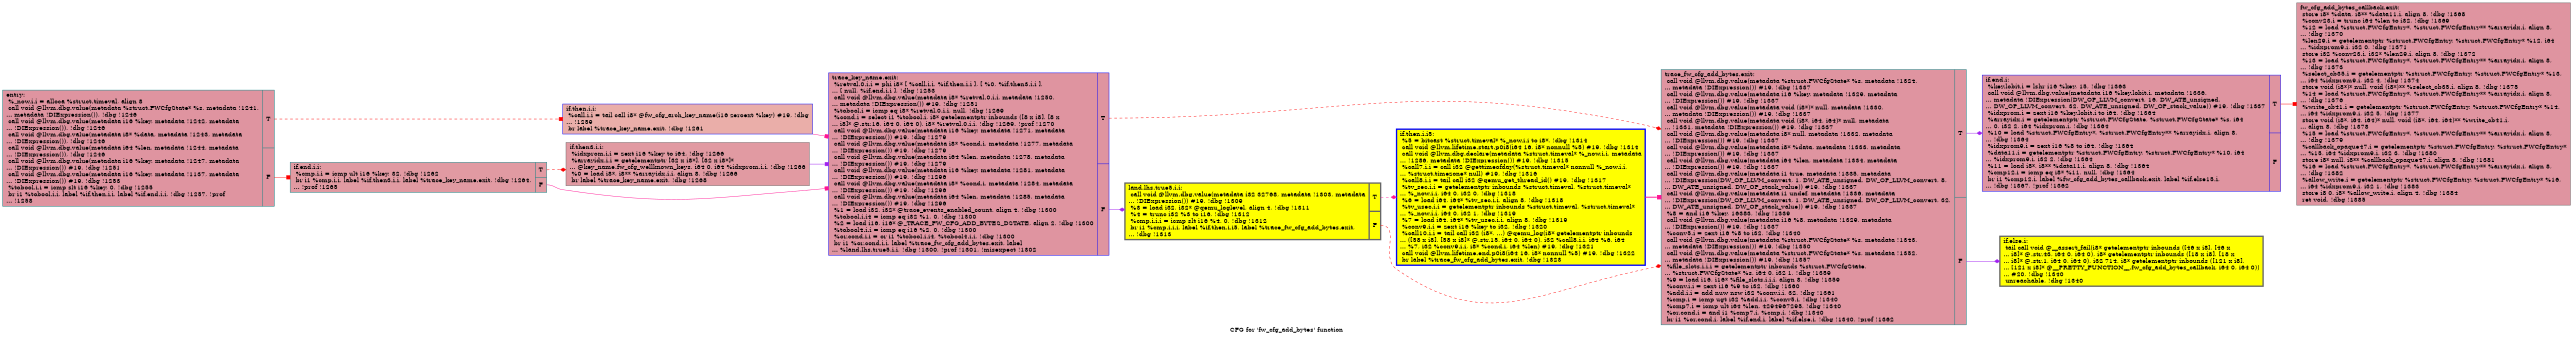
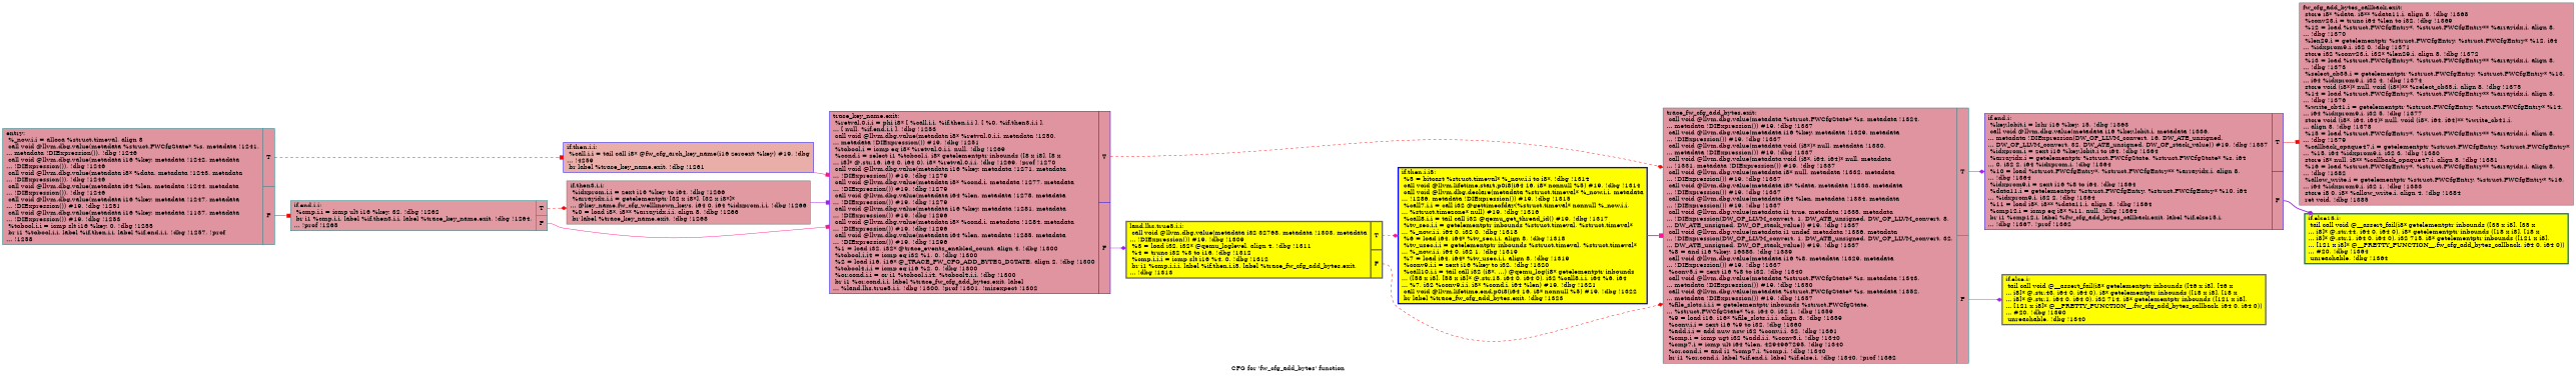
  digraph {
    label="CFG for 'fw_cfg_add_bytes' function"
    rankdir=LR
    node [color=teal fillcolor="#b70d2870" shape=record style=filled]
    edge [arrowhead=diamond color=red style=solid tailport=s0]
    n1 [label="{entry:\l  %_now.i.i = alloca %struct.timeval, align 8\l  call void @llvm.dbg.value(metadata %struct.FWCfgState* %s, metadata !1241,\l... metadata !DIExpression()), !dbg !1246\l  call void @llvm.dbg.value(metadata i16 %key, metadata !1242, metadata\l... !DIExpression()), !dbg !1246\l  call void @llvm.dbg.value(metadata i8* %data, metadata !1243, metadata\l... !DIExpression()), !dbg !1246\l  call void @llvm.dbg.value(metadata i64 %len, metadata !1244, metadata\l... !DIExpression()), !dbg !1246\l  call void @llvm.dbg.value(metadata i16 %key, metadata !1247, metadata\l... !DIExpression()) #19, !dbg !1251\l  call void @llvm.dbg.value(metadata i16 %key, metadata !1137, metadata\l... !DIExpression()) #19, !dbg !1253\l  %tobool.i.i = icmp slt i16 %key, 0, !dbg !1255\l  br i1 %tobool.i.i, label %if.then.i.i, label %if.end.i.i, !dbg !1257, !prof\l... !1258\l|{<s0>T|<s1>F}}"]
-   n2 [color=blue fillcolor="#d0473d70" label="{if.then.i.i:                                      \l  %call.i.i = tail call i8* @fw_cfg_arch_key_name(i16 zeroext %key) #19, !dbg\l... !1259\l  br label %trace_key_name.exit, !dbg !1261\l}"]
+   n2 [color=blue fillcolor="#d0473d70" label="{if.then.i.i:                                      \l  %call.i.i = tail call i8* @fw_cfg_arch_key_name(i16 zeroext %key) #19, !dbg\l... !4259\l  br label %trace_key_name.exit, !dbg !1261\l}"]
    n3 [fillcolor="#bb1b2c70" label="{if.end.i.i:                                       \l  %cmp.i.i = icmp ult i16 %key, 32, !dbg !1262\l  br i1 %cmp.i.i, label %if.then3.i.i, label %trace_key_name.exit, !dbg !1264,\l... !prof !1265\l|{<s0>T|<s1>F}}"]
    n4 [color=blue label="{trace_key_name.exit:                              \l  %retval.0.i.i = phi i8* [ %call.i.i, %if.then.i.i ], [ %0, %if.then3.i.i ],\l... [ null, %if.end.i.i ], !dbg !1253\l  call void @llvm.dbg.value(metadata i8* %retval.0.i.i, metadata !1250,\l... metadata !DIExpression()) #19, !dbg !1251\l  %tobool.i = icmp eq i8* %retval.0.i.i, null, !dbg !1269\l  %cond.i = select i1 %tobool.i, i8* getelementptr inbounds ([8 x i8], [8 x\l... i8]* @.str.16, i64 0, i64 0), i8* %retval.0.i.i, !dbg !1269, !prof !1270\l  call void @llvm.dbg.value(metadata i16 %key, metadata !1271, metadata\l... !DIExpression()) #19, !dbg !1279\l  call void @llvm.dbg.value(metadata i8* %cond.i, metadata !1277, metadata\l... !DIExpression()) #19, !dbg !1279\l  call void @llvm.dbg.value(metadata i64 %len, metadata !1278, metadata\l... !DIExpression()) #19, !dbg !1279\l  call void @llvm.dbg.value(metadata i16 %key, metadata !1281, metadata\l... !DIExpression()) #19, !dbg !1296\l  call void @llvm.dbg.value(metadata i8* %cond.i, metadata !1284, metadata\l... !DIExpression()) #19, !dbg !1296\l  call void @llvm.dbg.value(metadata i64 %len, metadata !1285, metadata\l... !DIExpression()) #19, !dbg !1296\l  %1 = load i32, i32* @trace_events_enabled_count, align 4, !dbg !1300\l  %tobool.i.i4 = icmp eq i32 %1, 0, !dbg !1300\l  %2 = load i16, i16* @_TRACE_FW_CFG_ADD_BYTES_DSTATE, align 2, !dbg !1300\l  %tobool4.i.i = icmp eq i16 %2, 0, !dbg !1300\l  %or.cond.i.i = or i1 %tobool.i.i4, %tobool4.i.i, !dbg !1300\l  br i1 %or.cond.i.i, label %trace_fw_cfg_add_bytes.exit, label\l... %land.lhs.true5.i.i, !dbg !1300, !prof !1301, !misexpect !1302\l|{<s0>T|<s1>F}}"]
    n5 [color=gray40 fillcolor="#bb1b2c70" label="{if.then3.i.i:                                     \l  %idxprom.i.i = zext i16 %key to i64, !dbg !1266\l  %arrayidx.i.i = getelementptr [32 x i8*], [32 x i8*]*\l... @key_name.fw_cfg_wellknown_keys, i64 0, i64 %idxprom.i.i, !dbg !1266\l  %0 = load i8*, i8** %arrayidx.i.i, align 8, !dbg !1266\l  br label %trace_key_name.exit, !dbg !1268\l}"]
    n6 [label="{trace_fw_cfg_add_bytes.exit:                      \l  call void @llvm.dbg.value(metadata %struct.FWCfgState* %s, metadata !1324,\l... metadata !DIExpression()) #19, !dbg !1337\l  call void @llvm.dbg.value(metadata i16 %key, metadata !1329, metadata\l... !DIExpression()) #19, !dbg !1337\l  call void @llvm.dbg.value(metadata void (i8*)* null, metadata !1330,\l... metadata !DIExpression()) #19, !dbg !1337\l  call void @llvm.dbg.value(metadata void (i8*, i64, i64)* null, metadata\l... !1331, metadata !DIExpression()) #19, !dbg !1337\l  call void @llvm.dbg.value(metadata i8* null, metadata !1332, metadata\l... !DIExpression()) #19, !dbg !1337\l  call void @llvm.dbg.value(metadata i8* %data, metadata !1333, metadata\l... !DIExpression()) #19, !dbg !1337\l  call void @llvm.dbg.value(metadata i64 %len, metadata !1334, metadata\l... !DIExpression()) #19, !dbg !1337\l  call void @llvm.dbg.value(metadata i1 true, metadata !1335, metadata\l... !DIExpression(DW_OP_LLVM_convert, 1, DW_ATE_unsigned, DW_OP_LLVM_convert, 8,\l... DW_ATE_unsigned, DW_OP_stack_value)) #19, !dbg !1337\l  call void @llvm.dbg.value(metadata i1 undef, metadata !1336, metadata\l... !DIExpression(DW_OP_LLVM_convert, 1, DW_ATE_unsigned, DW_OP_LLVM_convert, 32,\l... DW_ATE_unsigned, DW_OP_stack_value)) #19, !dbg !1337\l  %8 = and i16 %key, 16383, !dbg !1339\l  call void @llvm.dbg.value(metadata i16 %8, metadata !1329, metadata\l... !DIExpression()) #19, !dbg !1337\l  %conv5.i = zext i16 %8 to i32, !dbg !1340\l  call void @llvm.dbg.value(metadata %struct.FWCfgState* %s, metadata !1343,\l... metadata !DIExpression()) #19, !dbg !1350\l  call void @llvm.dbg.value(metadata %struct.FWCfgState* %s, metadata !1352,\l... metadata !DIExpression()) #19, !dbg !1357\l  %file_slots.i.i.i = getelementptr inbounds %struct.FWCfgState,\l... %struct.FWCfgState* %s, i64 0, i32 1, !dbg !1359\l  %9 = load i16, i16* %file_slots.i.i.i, align 8, !dbg !1359\l  %conv.i.i = zext i16 %9 to i32, !dbg !1360\l  %add.i.i = add nuw nsw i32 %conv.i.i, 32, !dbg !1361\l  %cmp.i = icmp ugt i32 %add.i.i, %conv5.i, !dbg !1340\l  %cmp7.i = icmp ult i64 %len, 4294967295, !dbg !1340\l  %or.cond.i = and i1 %cmp7.i, %cmp.i, !dbg !1340\l  br i1 %or.cond.i, label %if.end.i, label %if.else.i, !dbg !1340, !prof !1362\l|{<s0>T|<s1>F}}"]
    n7 [color=gray40 fillcolor=yellow label="{land.lhs.true5.i.i:                               \l  call void @llvm.dbg.value(metadata i32 32768, metadata !1303, metadata\l... !DIExpression()) #19, !dbg !1309\l  %3 = load i32, i32* @qemu_loglevel, align 4, !dbg !1311\l  %4 = trunc i32 %3 to i16, !dbg !1312\l  %cmp.i.i.i = icmp slt i16 %4, 0, !dbg !1312\l  br i1 %cmp.i.i.i, label %if.then.i.i5, label %trace_fw_cfg_add_bytes.exit,\l... !dbg !1313\l|{<s0>T|<s1>F}}" penwidth=3.0]
    n8 [color=blue label="{if.end.i:                                         \l  %key.lobit.i = lshr i16 %key, 15, !dbg !1363\l  call void @llvm.dbg.value(metadata i16 %key.lobit.i, metadata !1336,\l... metadata !DIExpression(DW_OP_LLVM_convert, 16, DW_ATE_unsigned,\l... DW_OP_LLVM_convert, 32, DW_ATE_unsigned, DW_OP_stack_value)) #19, !dbg !1337\l  %idxprom.i = zext i16 %key.lobit.i to i64, !dbg !1364\l  %arrayidx.i = getelementptr %struct.FWCfgState, %struct.FWCfgState* %s, i64\l... 0, i32 2, i64 %idxprom.i, !dbg !1364\l  %10 = load %struct.FWCfgEntry*, %struct.FWCfgEntry** %arrayidx.i, align 8,\l... !dbg !1364\l  %idxprom9.i = zext i16 %8 to i64, !dbg !1364\l  %data11.i = getelementptr %struct.FWCfgEntry, %struct.FWCfgEntry* %10, i64\l... %idxprom9.i, i32 2, !dbg !1364\l  %11 = load i8*, i8** %data11.i, align 8, !dbg !1364\l  %cmp12.i = icmp eq i8* %11, null, !dbg !1364\l  br i1 %cmp12.i, label %fw_cfg_add_bytes_callback.exit, label %if.else15.i,\l... !dbg !1367, !prof !1362\l|{<s0>T|<s1>F}}"]
-   n9 [color=gray40 fillcolor=yellow label="{if.else.i:                                        \l  tail call void @__assert_fail(i8* getelementptr inbounds ([46 x i8], [46 x\l... i8]* @.str.43, i64 0, i64 0), i8* getelementptr inbounds ([18 x i8], [18 x\l... i8]* @.str.1, i64 0, i64 0), i32 714, i8* getelementptr inbounds ([121 x i8],\l... [121 x i8]* @__PRETTY_FUNCTION__.fw_cfg_add_bytes_callback, i64 0, i64 0))\l... #20, !dbg !1340\l  unreachable, !dbg !1340\l}" penwidth=3.0]
+   n9 [color=gray40 fillcolor=yellow label="{if.else.i:                                        \l  tail call void @__assert_fail(i8* getelementptr inbounds ([46 x i8], [46 x\l... i8]* @.str.43, i64 0, i64 0), i8* getelementptr inbounds ([18 x i8], [18 x\l... i8]* @.str.1, i64 0, i64 0), i32 714, i8* getelementptr inbounds ([121 x i8],\l... [121 x i8]* @__PRETTY_FUNCTION__.fw_cfg_add_bytes_callback, i64 0, i64 0))\l... #20, !dbg !1390\l  unreachable, !dbg !1340\l}" penwidth=3.0]
    n10 [color=blue fillcolor=yellow label="{if.then.i.i5:                                     \l  %5 = bitcast %struct.timeval* %_now.i.i to i8*, !dbg !1314\l  call void @llvm.lifetime.start.p0i8(i64 16, i8* nonnull %5) #19, !dbg !1314\l  call void @llvm.dbg.declare(metadata %struct.timeval* %_now.i.i, metadata\l... !1286, metadata !DIExpression()) #19, !dbg !1315\l  %call7.i.i = call i32 @gettimeofday(%struct.timeval* nonnull %_now.i.i,\l... %struct.timezone* null) #19, !dbg !1316\l  %call8.i.i = tail call i32 @qemu_get_thread_id() #19, !dbg !1317\l  %tv_sec.i.i = getelementptr inbounds %struct.timeval, %struct.timeval*\l... %_now.i.i, i64 0, i32 0, !dbg !1318\l  %6 = load i64, i64* %tv_sec.i.i, align 8, !dbg !1318\l  %tv_usec.i.i = getelementptr inbounds %struct.timeval, %struct.timeval*\l... %_now.i.i, i64 0, i32 1, !dbg !1319\l  %7 = load i64, i64* %tv_usec.i.i, align 8, !dbg !1319\l  %conv9.i.i = zext i16 %key to i32, !dbg !1320\l  %call10.i.i = tail call i32 (i8*, ...) @qemu_log(i8* getelementptr inbounds\l... ([58 x i8], [58 x i8]* @.str.15, i64 0, i64 0), i32 %call8.i.i, i64 %6, i64\l... %7, i32 %conv9.i.i, i8* %cond.i, i64 %len) #19, !dbg !1321\l  call void @llvm.lifetime.end.p0i8(i64 16, i8* nonnull %5) #19, !dbg !1322\l  br label %trace_fw_cfg_add_bytes.exit, !dbg !1323\l}" penwidth=3.0]
    n11 [color=gray40 label="{fw_cfg_add_bytes_callback.exit:                   \l  store i8* %data, i8** %data11.i, align 8, !dbg !1368\l  %conv23.i = trunc i64 %len to i32, !dbg !1369\l  %12 = load %struct.FWCfgEntry*, %struct.FWCfgEntry** %arrayidx.i, align 8,\l... !dbg !1370\l  %len29.i = getelementptr %struct.FWCfgEntry, %struct.FWCfgEntry* %12, i64\l... %idxprom9.i, i32 0, !dbg !1371\l  store i32 %conv23.i, i32* %len29.i, align 8, !dbg !1372\l  %13 = load %struct.FWCfgEntry*, %struct.FWCfgEntry** %arrayidx.i, align 8,\l... !dbg !1373\l  %select_cb35.i = getelementptr %struct.FWCfgEntry, %struct.FWCfgEntry* %13,\l... i64 %idxprom9.i, i32 4, !dbg !1374\l  store void (i8*)* null, void (i8*)** %select_cb35.i, align 8, !dbg !1375\l  %14 = load %struct.FWCfgEntry*, %struct.FWCfgEntry** %arrayidx.i, align 8,\l... !dbg !1376\l  %write_cb41.i = getelementptr %struct.FWCfgEntry, %struct.FWCfgEntry* %14,\l... i64 %idxprom9.i, i32 5, !dbg !1377\l  store void (i8*, i64, i64)* null, void (i8*, i64, i64)** %write_cb41.i,\l... align 8, !dbg !1378\l  %15 = load %struct.FWCfgEntry*, %struct.FWCfgEntry** %arrayidx.i, align 8,\l... !dbg !1379\l  %callback_opaque47.i = getelementptr %struct.FWCfgEntry, %struct.FWCfgEntry*\l... %15, i64 %idxprom9.i, i32 3, !dbg !1380\l  store i8* null, i8** %callback_opaque47.i, align 8, !dbg !1381\l  %16 = load %struct.FWCfgEntry*, %struct.FWCfgEntry** %arrayidx.i, align 8,\l... !dbg !1382\l  %allow_write.i = getelementptr %struct.FWCfgEntry, %struct.FWCfgEntry* %16,\l... i64 %idxprom9.i, i32 1, !dbg !1383\l  store i8 0, i8* %allow_write.i, align 4, !dbg !1384\l  ret void, !dbg !1385\l}"]
+   n12 [fillcolor=yellow label="{if.else15.i:                                      \l  tail call void @__assert_fail(i8* getelementptr inbounds ([35 x i8], [35 x\l... i8]* @.str.44, i64 0, i64 0), i8* getelementptr inbounds ([18 x i8], [18 x\l... i8]* @.str.1, i64 0, i64 0), i32 715, i8* getelementptr inbounds ([121 x i8],\l... [121 x i8]* @__PRETTY_FUNCTION__.fw_cfg_add_bytes_callback, i64 0, i64 0))\l... #20, !dbg !1364\l  unreachable, !dbg !1364\l}" penwidth=3.0]
    n1 -> n2 [arrowhead=box style=dashed]
    n1 -> n3 [arrowhead=box tailport=s1]
    n2 -> n4 [arrowhead=box color=deeppink]
    n3 -> n4 [arrowhead=box color=deeppink tailport=s1]
    n3 -> n5 [style=dashed]
    n4 -> n6 [style=dashed]
    n4 -> n7 [color=purple tailport=s1]
    n5 -> n4 [arrowhead=box color=purple]
    n6 -> n8 [color=purple]
    n6 -> n9 [color=purple tailport=s1]
    n7 -> n6 [style=dashed tailport=s1]
    n7 -> n10 [color=deeppink style=dashed]
    n8 -> n11 [arrowhead=box]
+   n8 -> n12 [color=purple style=bold tailport=s1]
    n10 -> n6 [arrowhead=box color=deeppink style=bold]
  }
